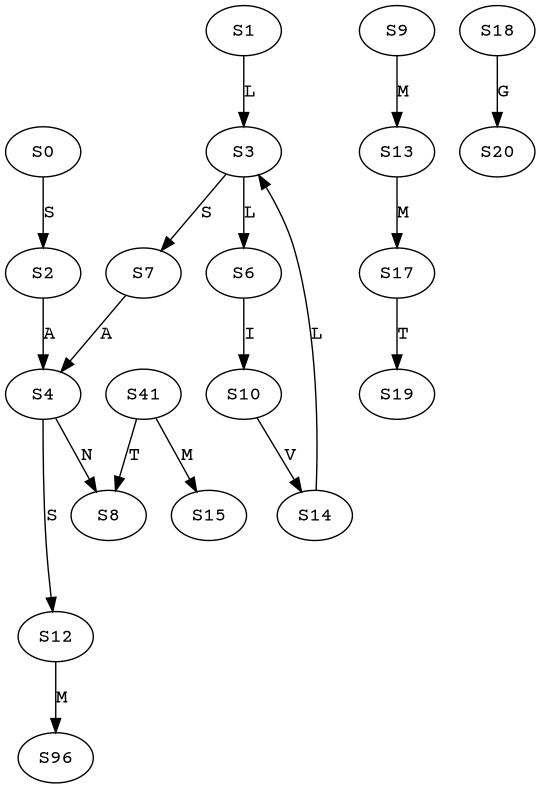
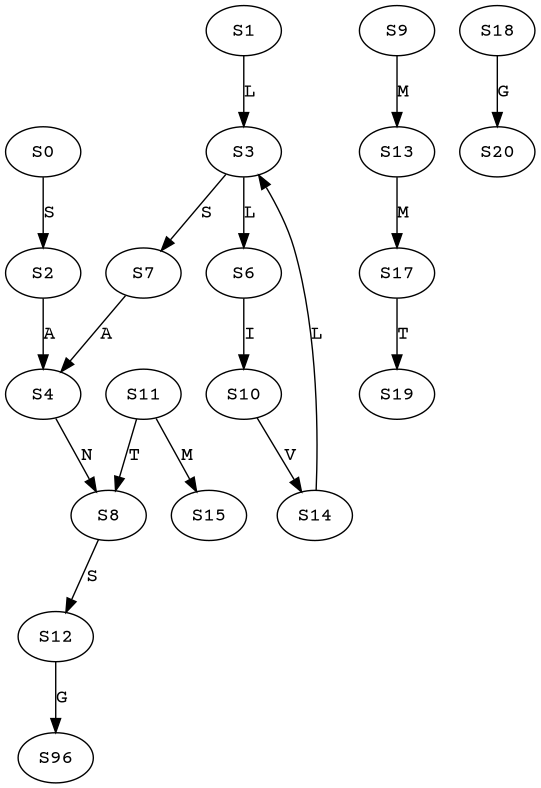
  strict digraph {
    fontname="Courier Prime"
    node [fontname="Courier Prime"]
    edge [fontname="Courier Prime"]
    S0
    S2
    S1
    S3
    S4
    S6
    S7
    S8
    S10
    S12
    S9
    S13
    S14
-   S11 [label=S41]
+   S11
    S15
    n16 [label=S96]
    S17
    S19
    S18
    S20
    S0 -> S2 [label=S]
    S2 -> S4 [label=A]
    S1 -> S3 [label=L]
    S3 -> S6 [label=L]
    S3 -> S7 [label=S]
    S4 -> S8 [label=N]
    S6 -> S10 [label=I]
    S7 -> S4 [label=A]
-   S4 -> S12 [label=S]
+   S8 -> S12 [label=S]
    S10 -> S14 [label=V]
-   S12 -> n16 [label=M]
+   S12 -> n16 [label=G]
    S9 -> S13 [label=M]
    S13 -> S17 [label=M]
    S14 -> S3 [label=L]
    S11 -> S8 [label=T]
    S11 -> S15 [label=M]
    S17 -> S19 [label=T]
    S18 -> S20 [label=G]
  }
